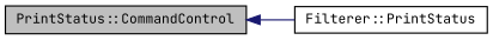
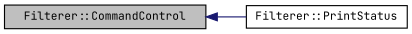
  digraph {
    rankdir=LR
    fontname="JetBrains Mono"
    node [color=black fontname="JetBrains Mono" fontsize=10 shape=record style=filled]
-   n1 [fillcolor=grey75 fontcolor=black height=0.2 label="PrintStatus::CommandControl" width=0.4]
+   n1 [fillcolor=grey75 fontcolor=black height=0.2 label="Filterer::CommandControl" width=0.4]
    n2 [fillcolor=white height=0.2 label="Filterer::PrintStatus" width=0.4]
    n1 -> n2 [color=midnightblue dir=back fontname="JetBrains Mono" fontsize=10 labelfontname=Helvetica labelfontsize=10 style=solid]
  }
